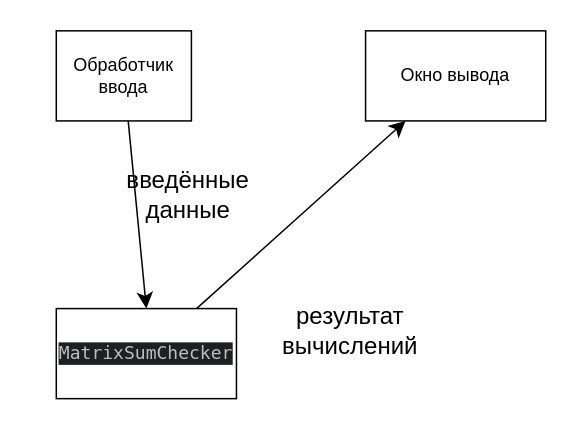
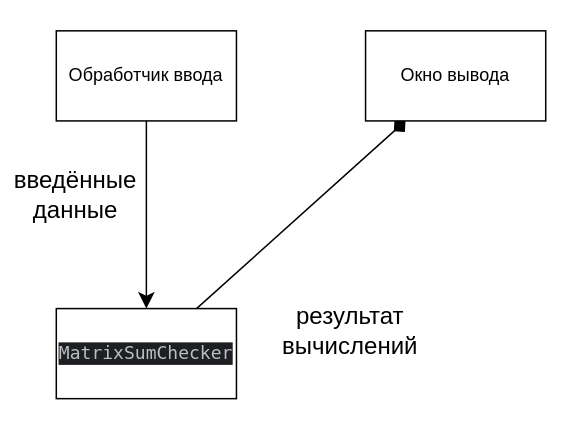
  <mxCell id="0" />
  <mxCell id="1" parent="0" />
- <mxCell id="2" style="edgeStyle=none;curved=1;rounded=0;orthogonalLoop=1;jettySize=auto;html=1;fontSize=12;startSize=8;endSize=8;" parent="1" source="3" target="7" edge="1"><mxGeometry relative="1" as="geometry" /></mxCell>
+ <mxCell id="2" style="edgeStyle=none;curved=1;rounded=0;orthogonalLoop=1;jettySize=auto;html=1;fontSize=12;startSize=8;endSize=8;endArrow=diamond;" parent="1" source="3" target="7" edge="1"><mxGeometry relative="1" as="geometry" /></mxCell>
  <mxCell id="3" value="&lt;div style=&quot;background-color:#1e1f22;color:#bcbec4&quot;&gt;&lt;pre style=&quot;font-family:'JetBrains Mono',monospace;font-size:9,8pt;&quot;&gt;MatrixSumChecker&lt;/pre&gt;&lt;/div&gt;" style="rounded=0;whiteSpace=wrap;html=1;" parent="1" vertex="1"><mxGeometry x="37" y="205" width="120" height="60" as="geometry" /></mxCell>
  <mxCell id="4" style="edgeStyle=none;curved=1;rounded=0;orthogonalLoop=1;jettySize=auto;html=1;entryX=0.5;entryY=0;entryDx=0;entryDy=0;fontSize=12;startSize=8;endSize=8;" parent="1" source="5" target="3" edge="1"><mxGeometry relative="1" as="geometry" /></mxCell>
- <mxCell id="5" value="Обработчик ввода" style="rounded=0;whiteSpace=wrap;html=1;" parent="1" vertex="1"><mxGeometry x="37" y="20" width="90" height="60" as="geometry" /></mxCell>
- <mxCell id="6" value="введённые данные" style="text;html=1;align=center;verticalAlign=middle;whiteSpace=wrap;rounded=0;fontSize=16;" parent="1" vertex="1"><mxGeometry x="95" y="114" width="60" height="30" as="geometry" /></mxCell>
+ <mxCell id="5" value="Обработчик ввода" style="rounded=0;whiteSpace=wrap;html=1;" parent="1" vertex="1"><mxGeometry x="37" y="20" width="120" height="60" as="geometry" /></mxCell>
+ <mxCell id="6" value="введённые данные" style="text;html=1;align=center;verticalAlign=middle;whiteSpace=wrap;rounded=0;fontSize=16;" parent="1" vertex="1"><mxGeometry x="20" y="114" width="60" height="30" as="geometry" /></mxCell>
  <mxCell id="7" value="Окно вывода" style="rounded=0;whiteSpace=wrap;html=1;" parent="1" vertex="1"><mxGeometry x="243" y="20" width="120" height="60" as="geometry" /></mxCell>
  <mxCell id="8" value="результат вычислений" style="text;html=1;align=center;verticalAlign=middle;whiteSpace=wrap;rounded=0;fontSize=16;" parent="1" vertex="1"><mxGeometry x="203" y="205" width="60" height="30" as="geometry" /></mxCell>
